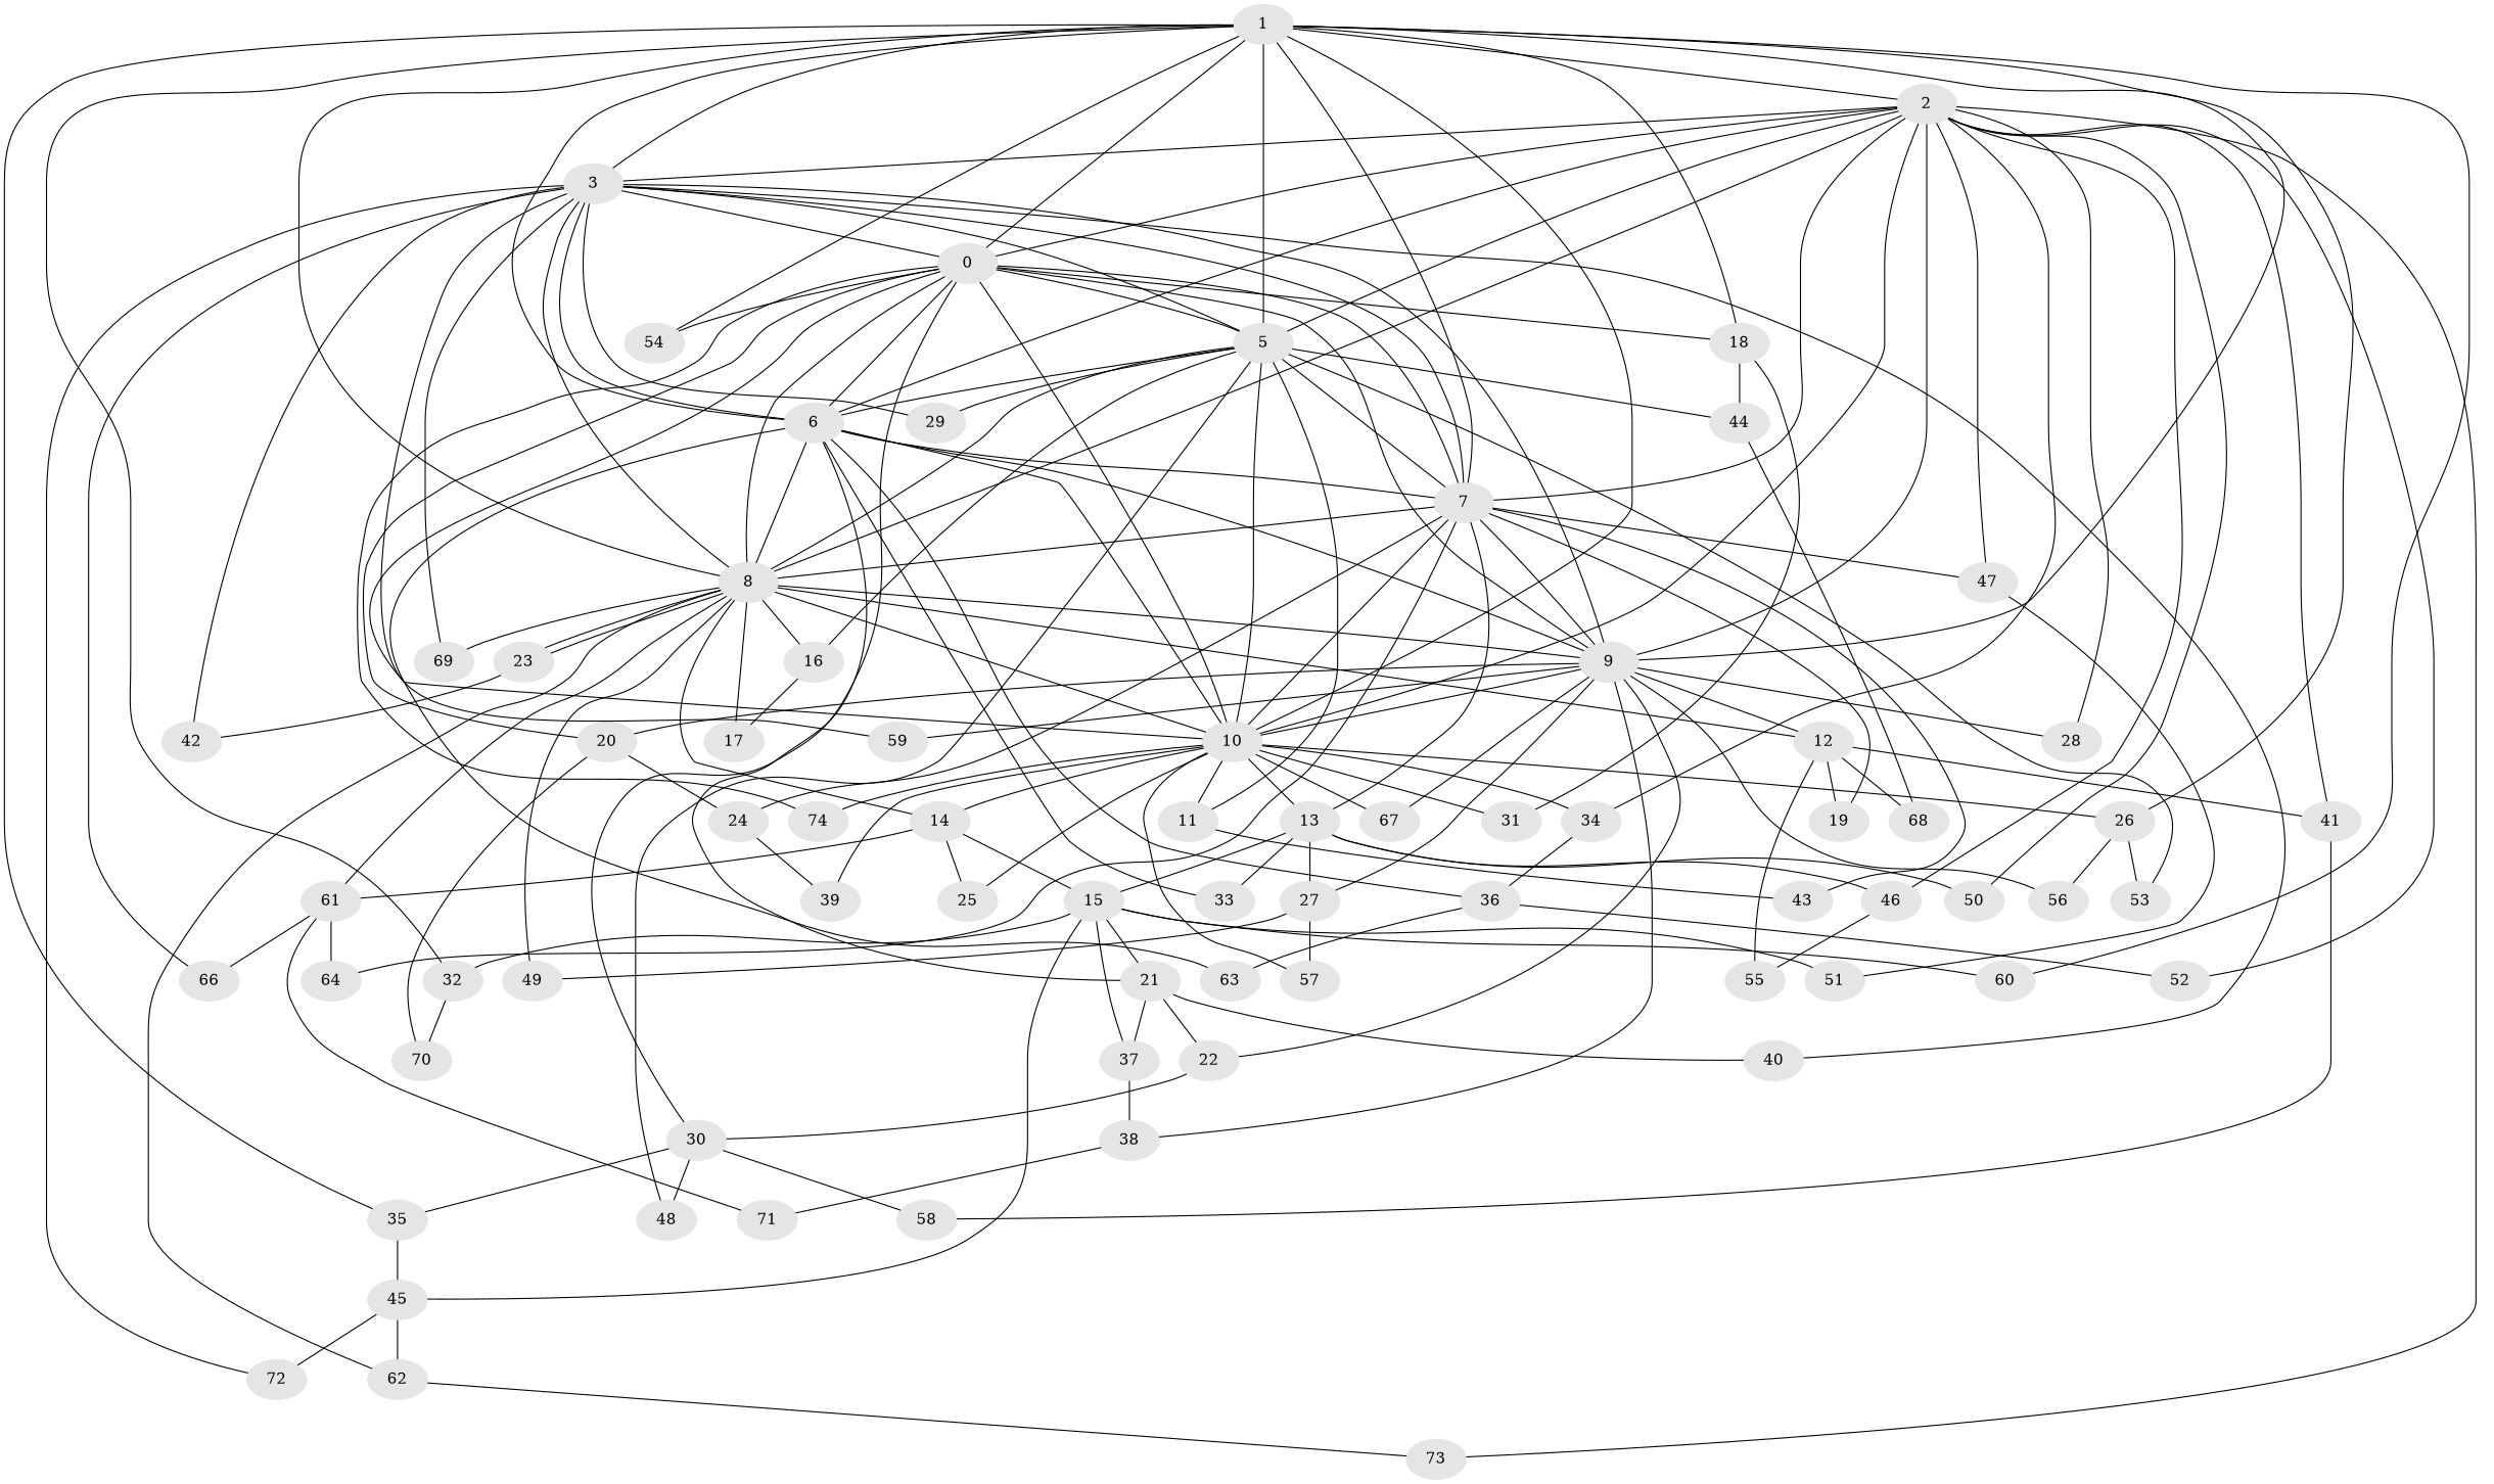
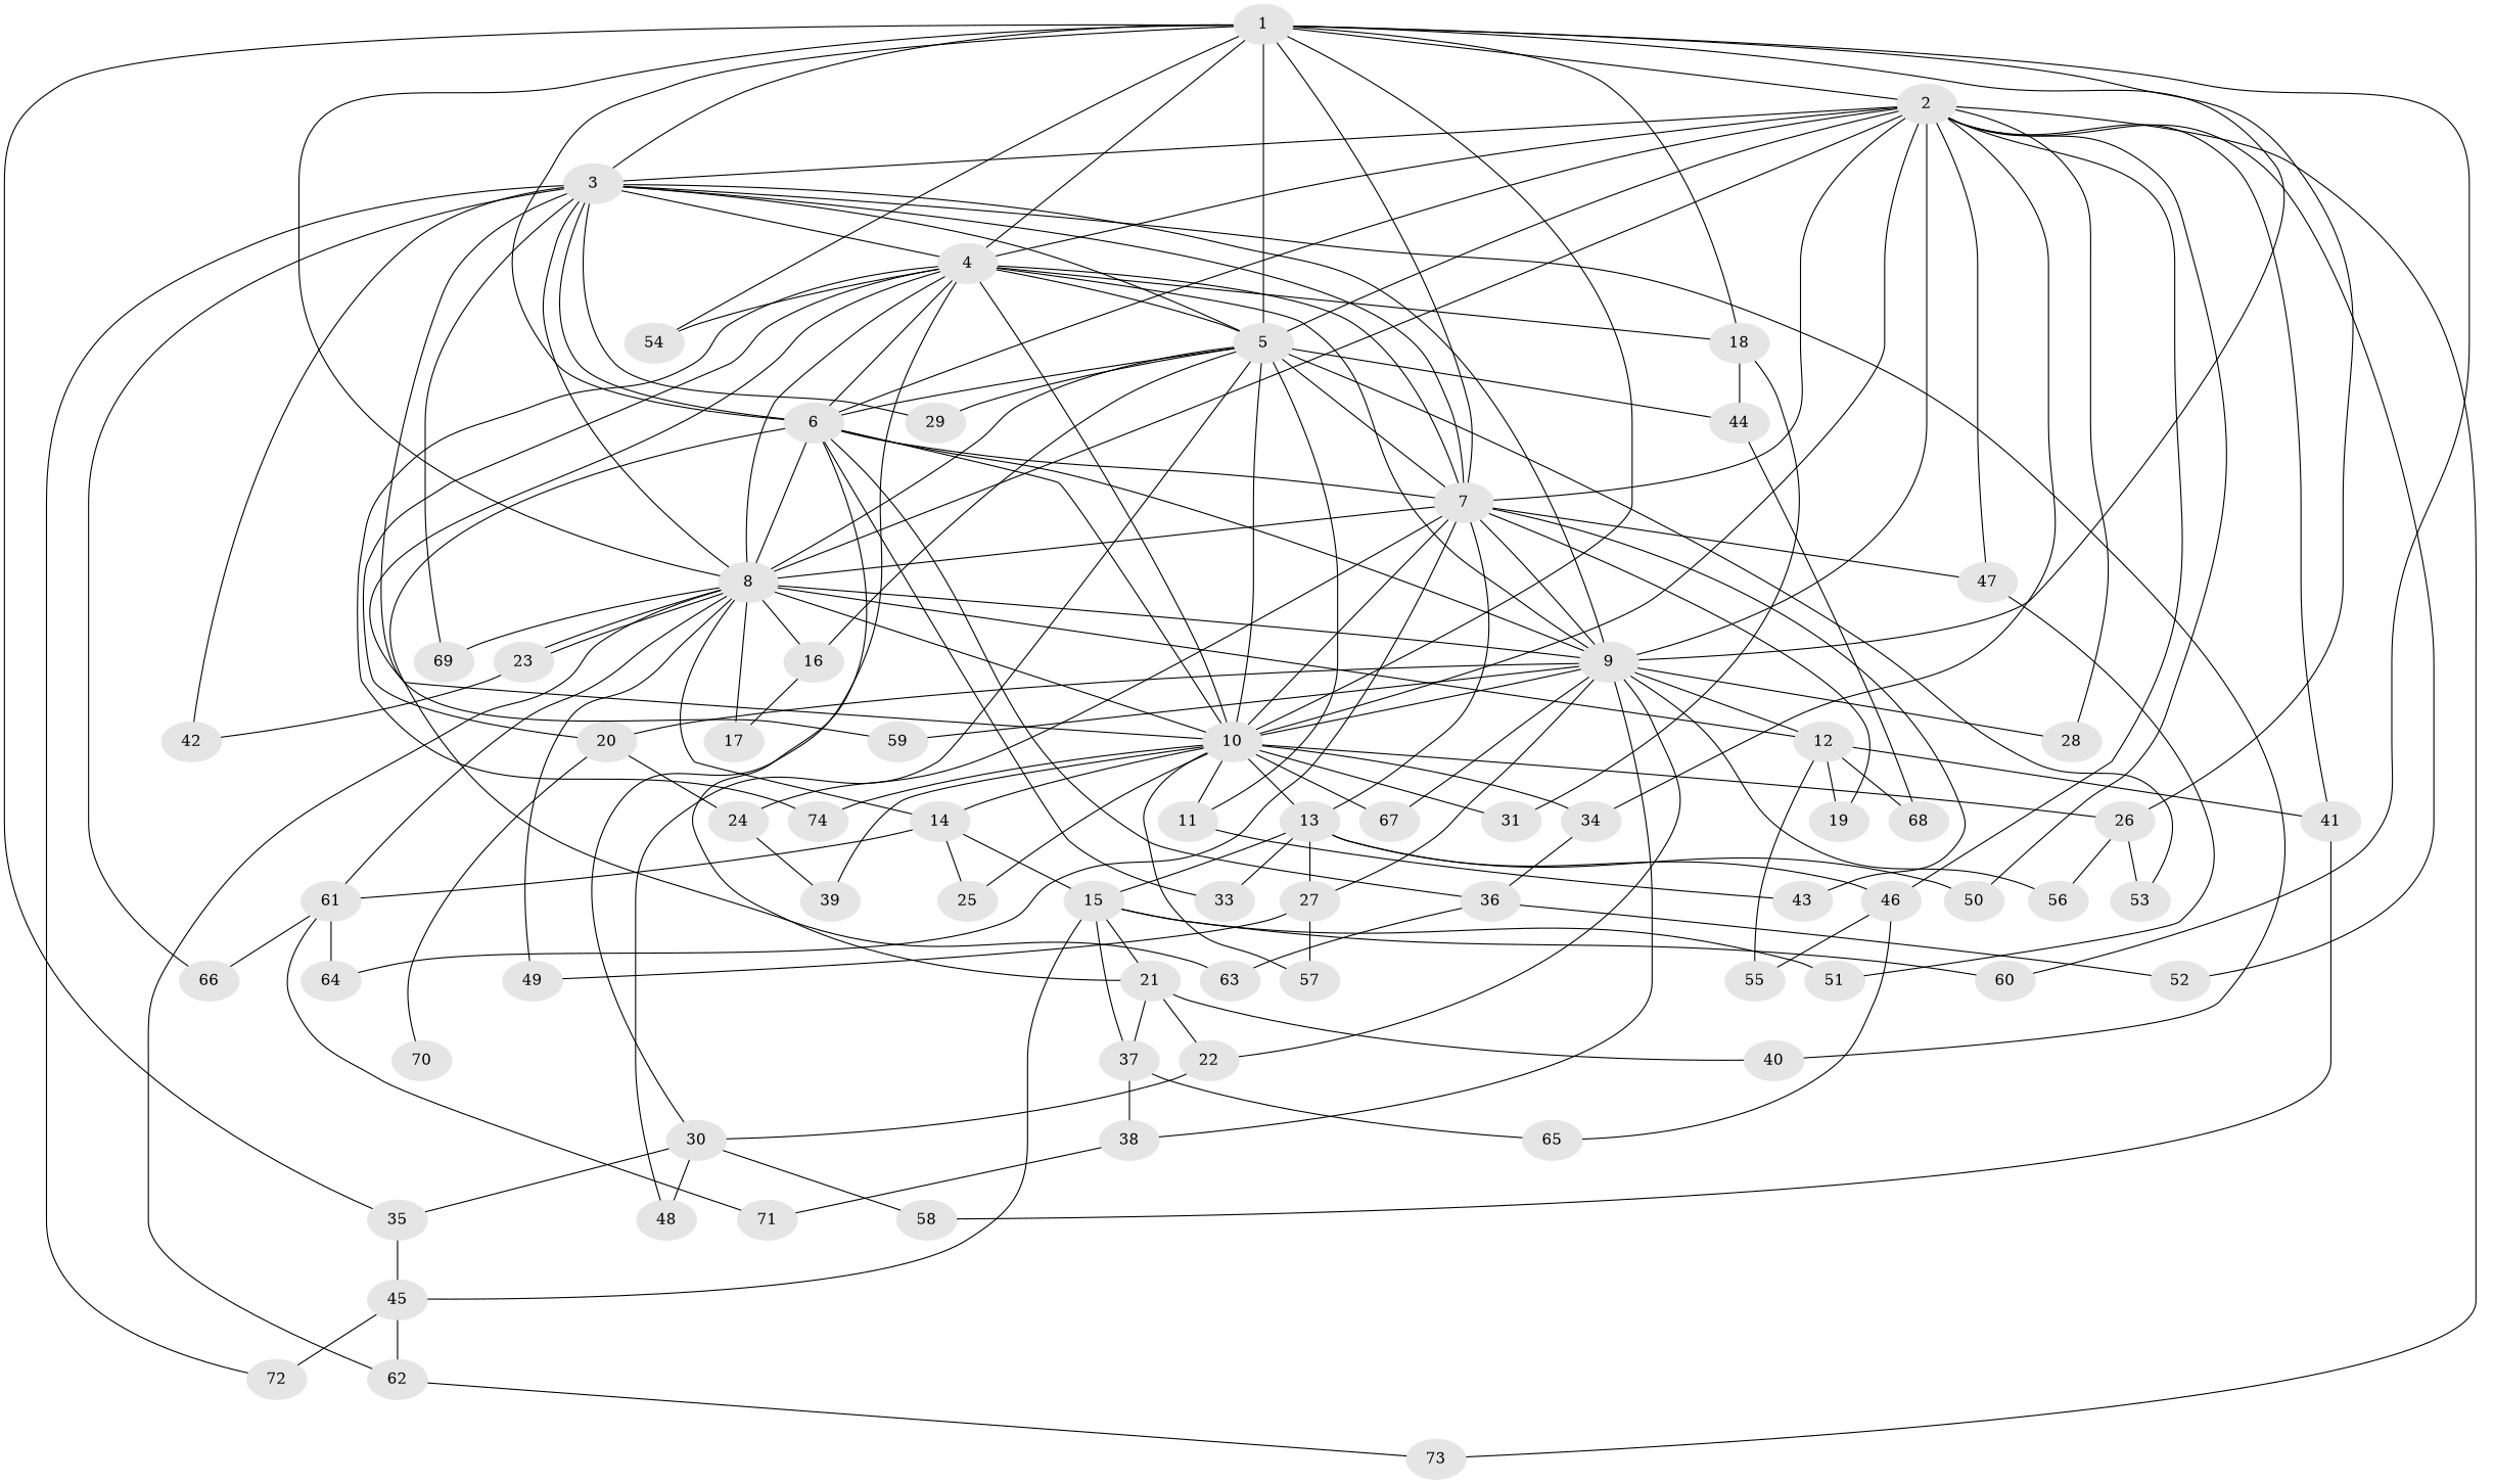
  graph {
    node [color=gray90 style=filled]
    1
    2
    3
-   4 [label=0]
+   4
    5
    6
    7
    8
    9
    10
    18
    26
-   32
    35
    54
    60
    28
    34
    41
    46
    47
    50
    52
    73
    29
    40
    42
    66
    69
    72
    20
    30
    59
    74
    11
    16
    44
    48
    53
    21
    33
    36
    63
    13
    19
    24
    43
    64
    12
    14
    17
    23
    49
    61
    62
    22
    27
    38
    56
    67
    25
    31
    39
    57
    70
    45
    58
    55
+   65
    51
    68
    37
    15
    71
    1 -- 2
    1 -- 3
    1 -- 4
    1 -- 5
    1 -- 6
    1 -- 7
    1 -- 8
    1 -- 9
    1 -- 10
    1 -- 18
    1 -- 26
-   1 -- 32
    1 -- 35
    1 -- 54
    1 -- 60
    2 -- 3
    2 -- 4
    2 -- 5
    2 -- 6
    2 -- 7
    2 -- 8
    2 -- 9
    2 -- 10
    2 -- 28
    2 -- 34
    2 -- 41
    2 -- 46
    2 -- 47
    2 -- 50
    2 -- 52
    2 -- 73
    3 -- 4
    3 -- 5
    3 -- 6
    3 -- 7
    3 -- 8
    3 -- 9
    3 -- 10
    3 -- 29
    3 -- 40
    3 -- 42
    3 -- 66
    3 -- 69
    3 -- 72
    4 -- 5
    4 -- 6
    4 -- 7
    4 -- 8
    4 -- 9
    4 -- 10
    4 -- 18
    4 -- 54
    4 -- 20
    4 -- 30
    4 -- 59
    4 -- 74
    5 -- 6
    5 -- 7
    5 -- 8
    5 -- 10
    5 -- 29
    5 -- 11
    5 -- 16
    5 -- 44
    5 -- 48
    5 -- 53
    6 -- 7
    6 -- 8
    6 -- 9
    6 -- 10
    6 -- 21
    6 -- 33
    6 -- 36
    6 -- 63
    7 -- 8
    7 -- 9
    7 -- 10
    7 -- 47
    7 -- 13
    7 -- 19
    7 -- 24
    7 -- 43
    7 -- 64
    8 -- 9
    8 -- 10
    8 -- 69
    8 -- 16
    8 -- 12
    8 -- 14
    8 -- 17
    8 -- 23
    8 -- 23
    8 -- 49
    8 -- 61
    8 -- 62
    9 -- 10
    9 -- 28
    9 -- 20
    9 -- 59
    9 -- 12
    9 -- 22
    9 -- 27
    9 -- 38
    9 -- 56
    9 -- 67
    10 -- 26
    10 -- 34
    10 -- 74
    10 -- 11
    10 -- 13
    10 -- 14
    10 -- 67
    10 -- 25
    10 -- 31
    10 -- 39
    10 -- 57
    18 -- 44
    18 -- 31
    26 -- 53
    26 -- 56
-   32 -- 70
    35 -- 45
    34 -- 36
    41 -- 58
    46 -- 55
+   46 -- 65
    47 -- 51
    20 -- 24
    20 -- 70
    30 -- 35
    30 -- 48
    30 -- 58
    11 -- 43
    16 -- 17
    44 -- 68
    21 -- 40
    21 -- 22
    21 -- 37
    36 -- 52
    36 -- 63
    13 -- 46
    13 -- 50
    13 -- 33
    13 -- 27
    13 -- 15
    24 -- 39
    12 -- 41
    12 -- 19
    12 -- 55
    12 -- 68
    14 -- 61
    14 -- 25
    14 -- 15
    23 -- 42
    61 -- 66
    61 -- 64
    61 -- 71
    62 -- 73
    22 -- 30
    27 -- 49
    27 -- 57
    38 -- 71
    45 -- 72
    45 -- 62
    37 -- 38
-   15 -- 32
+   37 -- 65
    15 -- 60
    15 -- 21
    15 -- 45
    15 -- 51
    15 -- 37
  }
